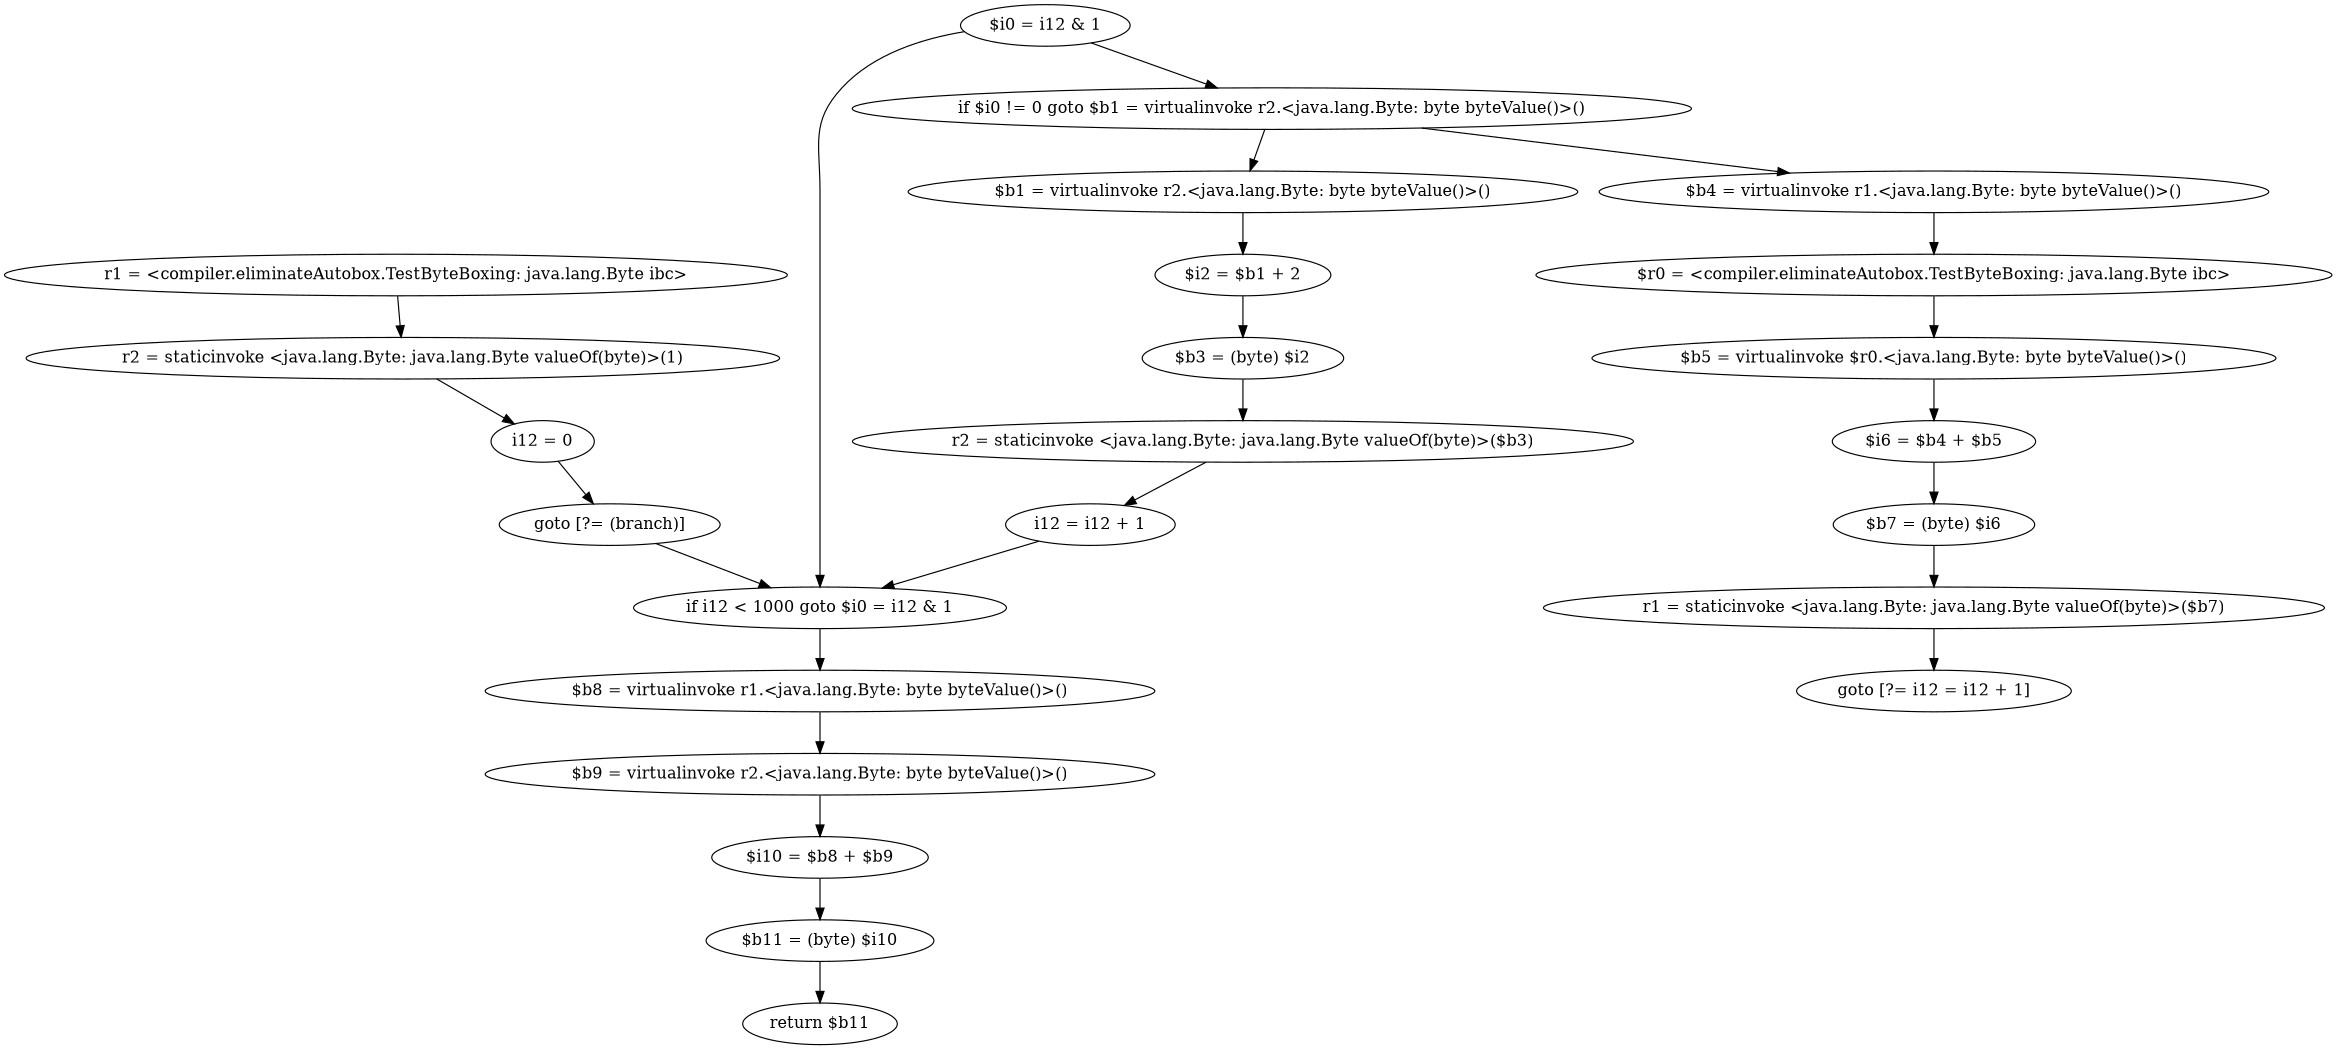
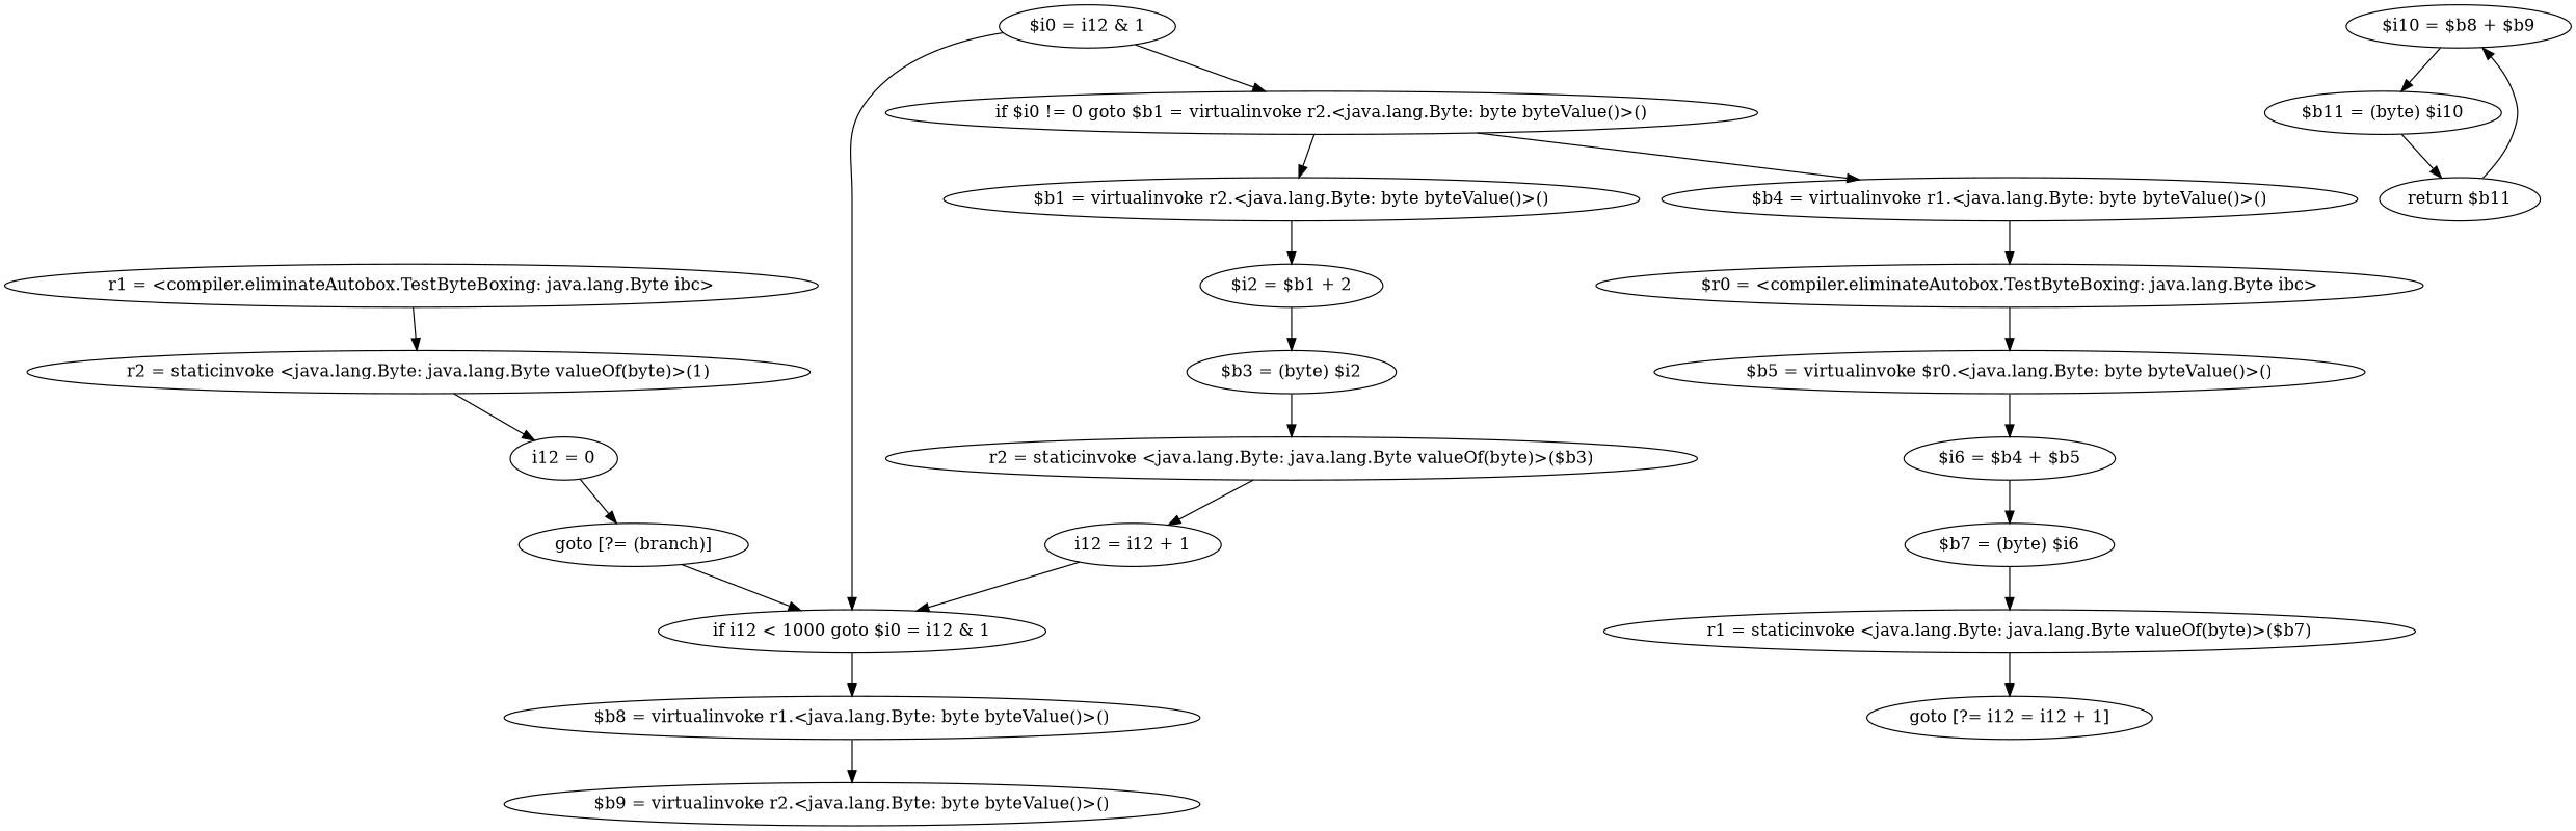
  digraph {
    "r1 = <compiler.eliminateAutobox.TestByteBoxing: java.lang.Byte ibc>"
    "r2 = staticinvoke <java.lang.Byte: java.lang.Byte valueOf(byte)>(1)"
    "i12 = 0"
    "goto [?= (branch)]"
    "if i12 < 1000 goto $i0 = i12 & 1"
    "$b8 = virtualinvoke r1.<java.lang.Byte: byte byteValue()>()"
    "$i0 = i12 & 1"
    "if $i0 != 0 goto $b1 = virtualinvoke r2.<java.lang.Byte: byte byteValue()>()"
    "$b4 = virtualinvoke r1.<java.lang.Byte: byte byteValue()>()"
    "$b1 = virtualinvoke r2.<java.lang.Byte: byte byteValue()>()"
    "$r0 = <compiler.eliminateAutobox.TestByteBoxing: java.lang.Byte ibc>"
    "$i2 = $b1 + 2"
    "$b5 = virtualinvoke $r0.<java.lang.Byte: byte byteValue()>()"
    "$i6 = $b4 + $b5"
    "$b7 = (byte) $i6"
    "r1 = staticinvoke <java.lang.Byte: java.lang.Byte valueOf(byte)>($b7)"
    "goto [?= i12 = i12 + 1]"
    "i12 = i12 + 1"
    "$b3 = (byte) $i2"
    "r2 = staticinvoke <java.lang.Byte: java.lang.Byte valueOf(byte)>($b3)"
    "$b9 = virtualinvoke r2.<java.lang.Byte: byte byteValue()>()"
    "$i10 = $b8 + $b9"
    "$b11 = (byte) $i10"
    "return $b11"
    "r1 = <compiler.eliminateAutobox.TestByteBoxing: java.lang.Byte ibc>" -> "r2 = staticinvoke <java.lang.Byte: java.lang.Byte valueOf(byte)>(1)"
    "r2 = staticinvoke <java.lang.Byte: java.lang.Byte valueOf(byte)>(1)" -> "i12 = 0"
    "i12 = 0" -> "goto [?= (branch)]"
    "goto [?= (branch)]" -> "if i12 < 1000 goto $i0 = i12 & 1"
    "if i12 < 1000 goto $i0 = i12 & 1" -> "$b8 = virtualinvoke r1.<java.lang.Byte: byte byteValue()>()"
    "$b8 = virtualinvoke r1.<java.lang.Byte: byte byteValue()>()" -> "$b9 = virtualinvoke r2.<java.lang.Byte: byte byteValue()>()"
    "$i0 = i12 & 1" -> "if i12 < 1000 goto $i0 = i12 & 1"
    "$i0 = i12 & 1" -> "if $i0 != 0 goto $b1 = virtualinvoke r2.<java.lang.Byte: byte byteValue()>()"
    "if $i0 != 0 goto $b1 = virtualinvoke r2.<java.lang.Byte: byte byteValue()>()" -> "$b4 = virtualinvoke r1.<java.lang.Byte: byte byteValue()>()"
    "if $i0 != 0 goto $b1 = virtualinvoke r2.<java.lang.Byte: byte byteValue()>()" -> "$b1 = virtualinvoke r2.<java.lang.Byte: byte byteValue()>()"
    "$b4 = virtualinvoke r1.<java.lang.Byte: byte byteValue()>()" -> "$r0 = <compiler.eliminateAutobox.TestByteBoxing: java.lang.Byte ibc>"
    "$b1 = virtualinvoke r2.<java.lang.Byte: byte byteValue()>()" -> "$i2 = $b1 + 2"
    "$r0 = <compiler.eliminateAutobox.TestByteBoxing: java.lang.Byte ibc>" -> "$b5 = virtualinvoke $r0.<java.lang.Byte: byte byteValue()>()"
    "$i2 = $b1 + 2" -> "$b3 = (byte) $i2"
    "$b5 = virtualinvoke $r0.<java.lang.Byte: byte byteValue()>()" -> "$i6 = $b4 + $b5"
    "$i6 = $b4 + $b5" -> "$b7 = (byte) $i6"
    "$b7 = (byte) $i6" -> "r1 = staticinvoke <java.lang.Byte: java.lang.Byte valueOf(byte)>($b7)"
    "r1 = staticinvoke <java.lang.Byte: java.lang.Byte valueOf(byte)>($b7)" -> "goto [?= i12 = i12 + 1]"
    "i12 = i12 + 1" -> "if i12 < 1000 goto $i0 = i12 & 1"
    "$b3 = (byte) $i2" -> "r2 = staticinvoke <java.lang.Byte: java.lang.Byte valueOf(byte)>($b3)"
    "r2 = staticinvoke <java.lang.Byte: java.lang.Byte valueOf(byte)>($b3)" -> "i12 = i12 + 1"
-   "$b9 = virtualinvoke r2.<java.lang.Byte: byte byteValue()>()" -> "$i10 = $b8 + $b9"
+   "return $b11" -> "$i10 = $b8 + $b9"
    "$i10 = $b8 + $b9" -> "$b11 = (byte) $i10"
    "$b11 = (byte) $i10" -> "return $b11"
  }
